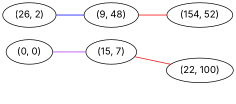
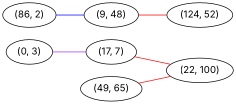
  graph {
    fontname=Inter
    rankdir=LR
    node [fontname=Inter]
    edge [color=red fontname=Inter weight=1]
-   "(0, 0)"
-   "(17, 7)" [label="(15, 7)"]
+   "(0, 0)" [label="(0, 3)"]
+   "(17, 7)"
    "(22, 100)"
-   "(26, 2)"
+   "(26, 2)" [label="(86, 2)"]
    "(9, 48)"
-   "(124, 52)" [label="(154, 52)"]
+   "(49, 65)"
+   "(124, 52)"
    "(0, 0)" -- "(17, 7)" [color=purple weight=4]
    "(17, 7)" -- "(22, 100)"
    "(26, 2)" -- "(9, 48)" [color=blue weight=3]
    "(9, 48)" -- "(124, 52)"
+   "(49, 65)" -- "(22, 100)"
  }
